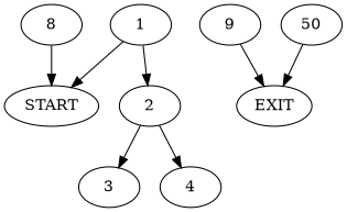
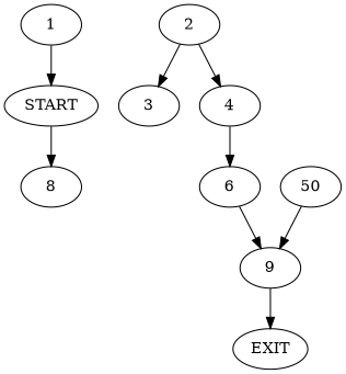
  digraph {
    n1 [label=START]
    8
    1
    2
    n5 [label=EXIT]
    3
    4
+   6
    9
    n10 [label=50]
-   8 -> n1
+   n1 -> 8
    1 -> n1
-   1 -> 2
    2 -> 3
    2 -> 4
+   4 -> 6
+   6 -> 9
    9 -> n5
-   n10 -> n5
+   n10 -> 9
  }
